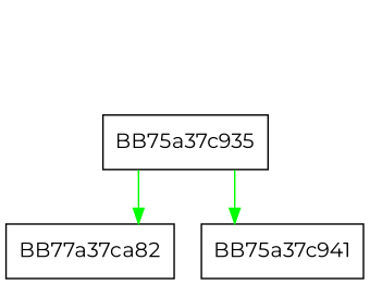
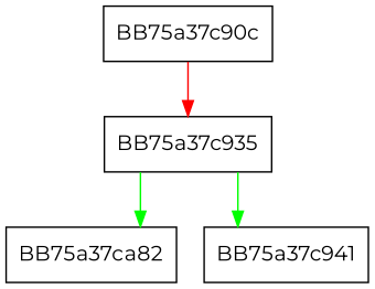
  digraph {
    fontname=Montserrat
    splines=ortho
    node [fontname=Montserrat shape=box]
    edge [color=green fontname=Montserrat]
+   BB75a37c90c
    BB75a37c935
-   BB75a37ca82 [label=BB77a37ca82]
+   BB75a37ca82
    BB75a37c941
+   BB75a37c90c -> BB75a37c935 [color=red]
    BB75a37c935 -> BB75a37ca82
    BB75a37c935 -> BB75a37c941
  }
